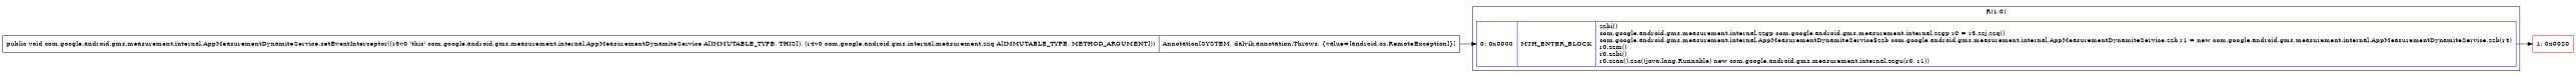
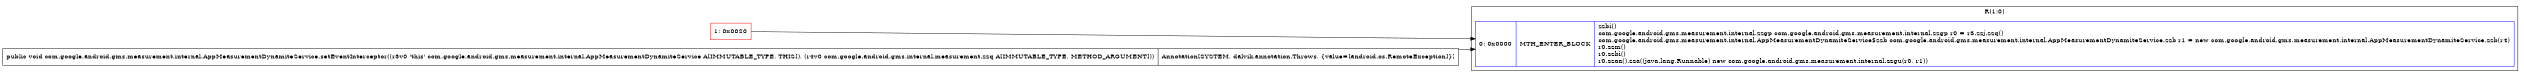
  digraph {
    rankdir=LR
    node [shape=record]
    n1 [color=blue label="{0\:\ 0x0000|MTH_ENTER_BLOCK\l|zzbi()\lcom.google.android.gms.measurement.internal.zzgp com.google.android.gms.measurement.internal.zzgp r0 = r3.zzj.zzq()\lcom.google.android.gms.measurement.internal.AppMeasurementDynamiteService$zzb com.google.android.gms.measurement.internal.AppMeasurementDynamiteService.zzb r1 = new com.google.android.gms.measurement.internal.AppMeasurementDynamiteService.zzb(r4)\lr0.zzm()\lr0.zzbi()\lr0.zzaa().zza((java.lang.Runnable) new com.google.android.gms.measurement.internal.zzgu(r0, r1))\l}"]
    n2 [color=red label="{1\:\ 0x0020}"]
    n3 [label="{public void com.google.android.gms.measurement.internal.AppMeasurementDynamiteService.setEventInterceptor((r3v0 'this' com.google.android.gms.measurement.internal.AppMeasurementDynamiteService A[IMMUTABLE_TYPE, THIS]), (r4v0 com.google.android.gms.internal.measurement.zzq A[IMMUTABLE_TYPE, METHOD_ARGUMENT]))  | Annotation[SYSTEM, dalvik.annotation.Throws, \{value=[android.os.RemoteException]\}]\l}"]
    subgraph cluster_1 {
      label="R(1:0)"
      n1
    }
-   n1 -> n2
+   n2 -> n1
    n3 -> n1
  }
